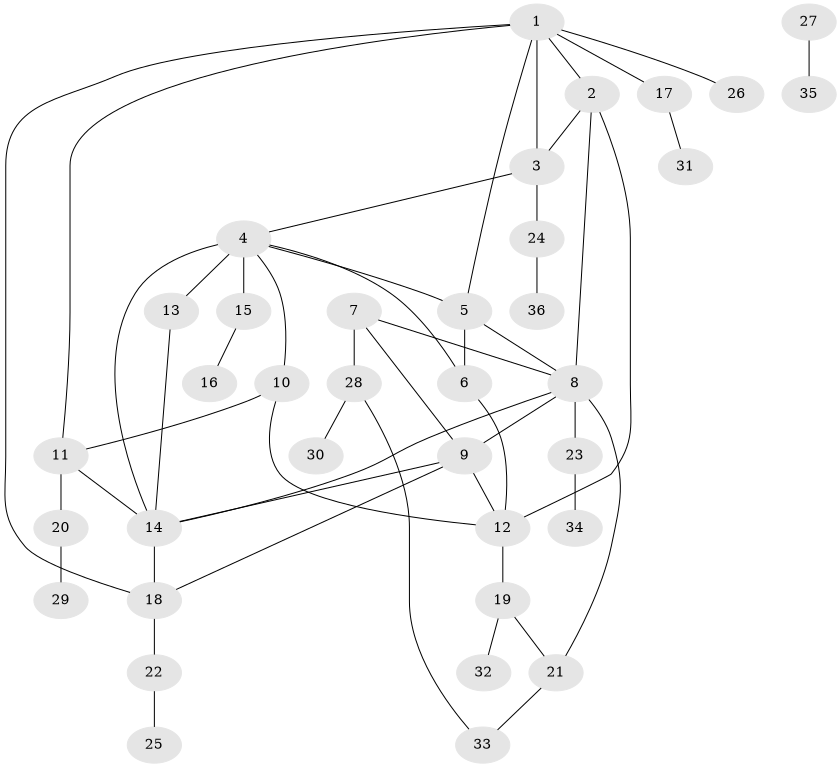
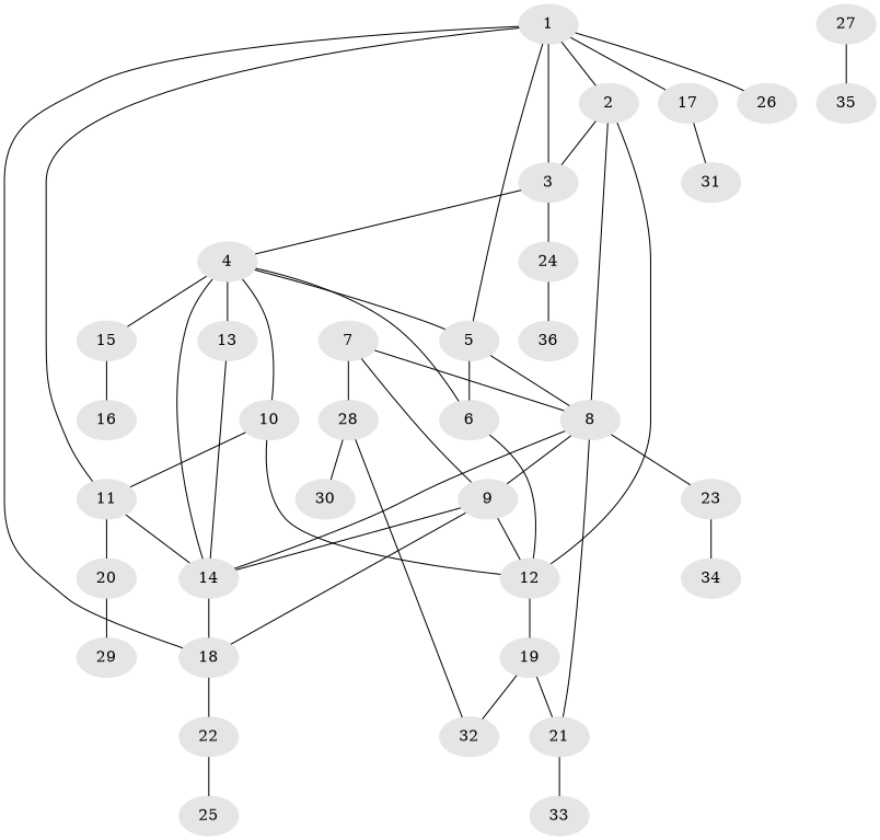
  graph {
    node [color=gray90 style=filled]
    edge [weight=1.0]
    1
    2
    3
    5
    11
    17
    18
    26
    8
    12
    4
    24
    6
    14
    20
    31
    22
    9
    21
    23
    19
    10
    13
    15
    36
    16
    7
    28
    33
    30
    34
    27
    35
    29
    32
    25
    1 -- 2
    1 -- 3
    1 -- 5
    1 -- 11
    1 -- 17
    1 -- 18
    1 -- 26
    2 -- 3
    2 -- 8 [weight=6.0]
    2 -- 12
    3 -- 4
    3 -- 24
    5 -- 8
    5 -- 6 [weight=5.0]
    11 -- 14
    11 -- 20
    17 -- 31
    18 -- 22
    8 -- 14
    8 -- 9
    8 -- 21
    8 -- 23
    12 -- 19
    4 -- 5
    4 -- 6
    4 -- 14
    4 -- 10
    4 -- 13 [weight=3.0]
    4 -- 15
    24 -- 36
    6 -- 12
    14 -- 18 [weight=4.0]
    20 -- 29
    22 -- 25
    9 -- 18
    9 -- 12
    9 -- 14
    21 -- 33
    23 -- 34
    19 -- 21
    19 -- 32
    10 -- 11
    10 -- 12 [weight=2.0]
    13 -- 14
    15 -- 16
    7 -- 8
    7 -- 9
    7 -- 28
-   28 -- 33
+   28 -- 32
    28 -- 30
    27 -- 35
  }
